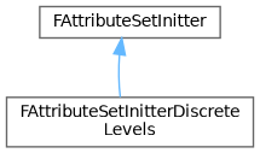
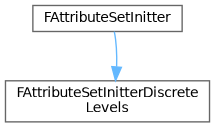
  digraph {
    rankdir=TB
    node [color=grey40 fillcolor=white fontname=Helvetica fontsize=10 shape=box style=filled]
    n1 [height=0.2 label=FAttributeSetInitter width=0.4]
    n2 [height=0.2 label="FAttributeSetInitterDiscrete\lLevels" width=0.4]
-   n1 -> n2 [color=steelblue1 dir=back fontname=Helvetica fontsize=10 labelfontname=Helvetica labelfontsize=10 style=solid]
+   n2 -> n1 [color=steelblue1 dir=back fontname=Helvetica fontsize=10 labelfontname=Helvetica labelfontsize=10 style=solid]
  }
